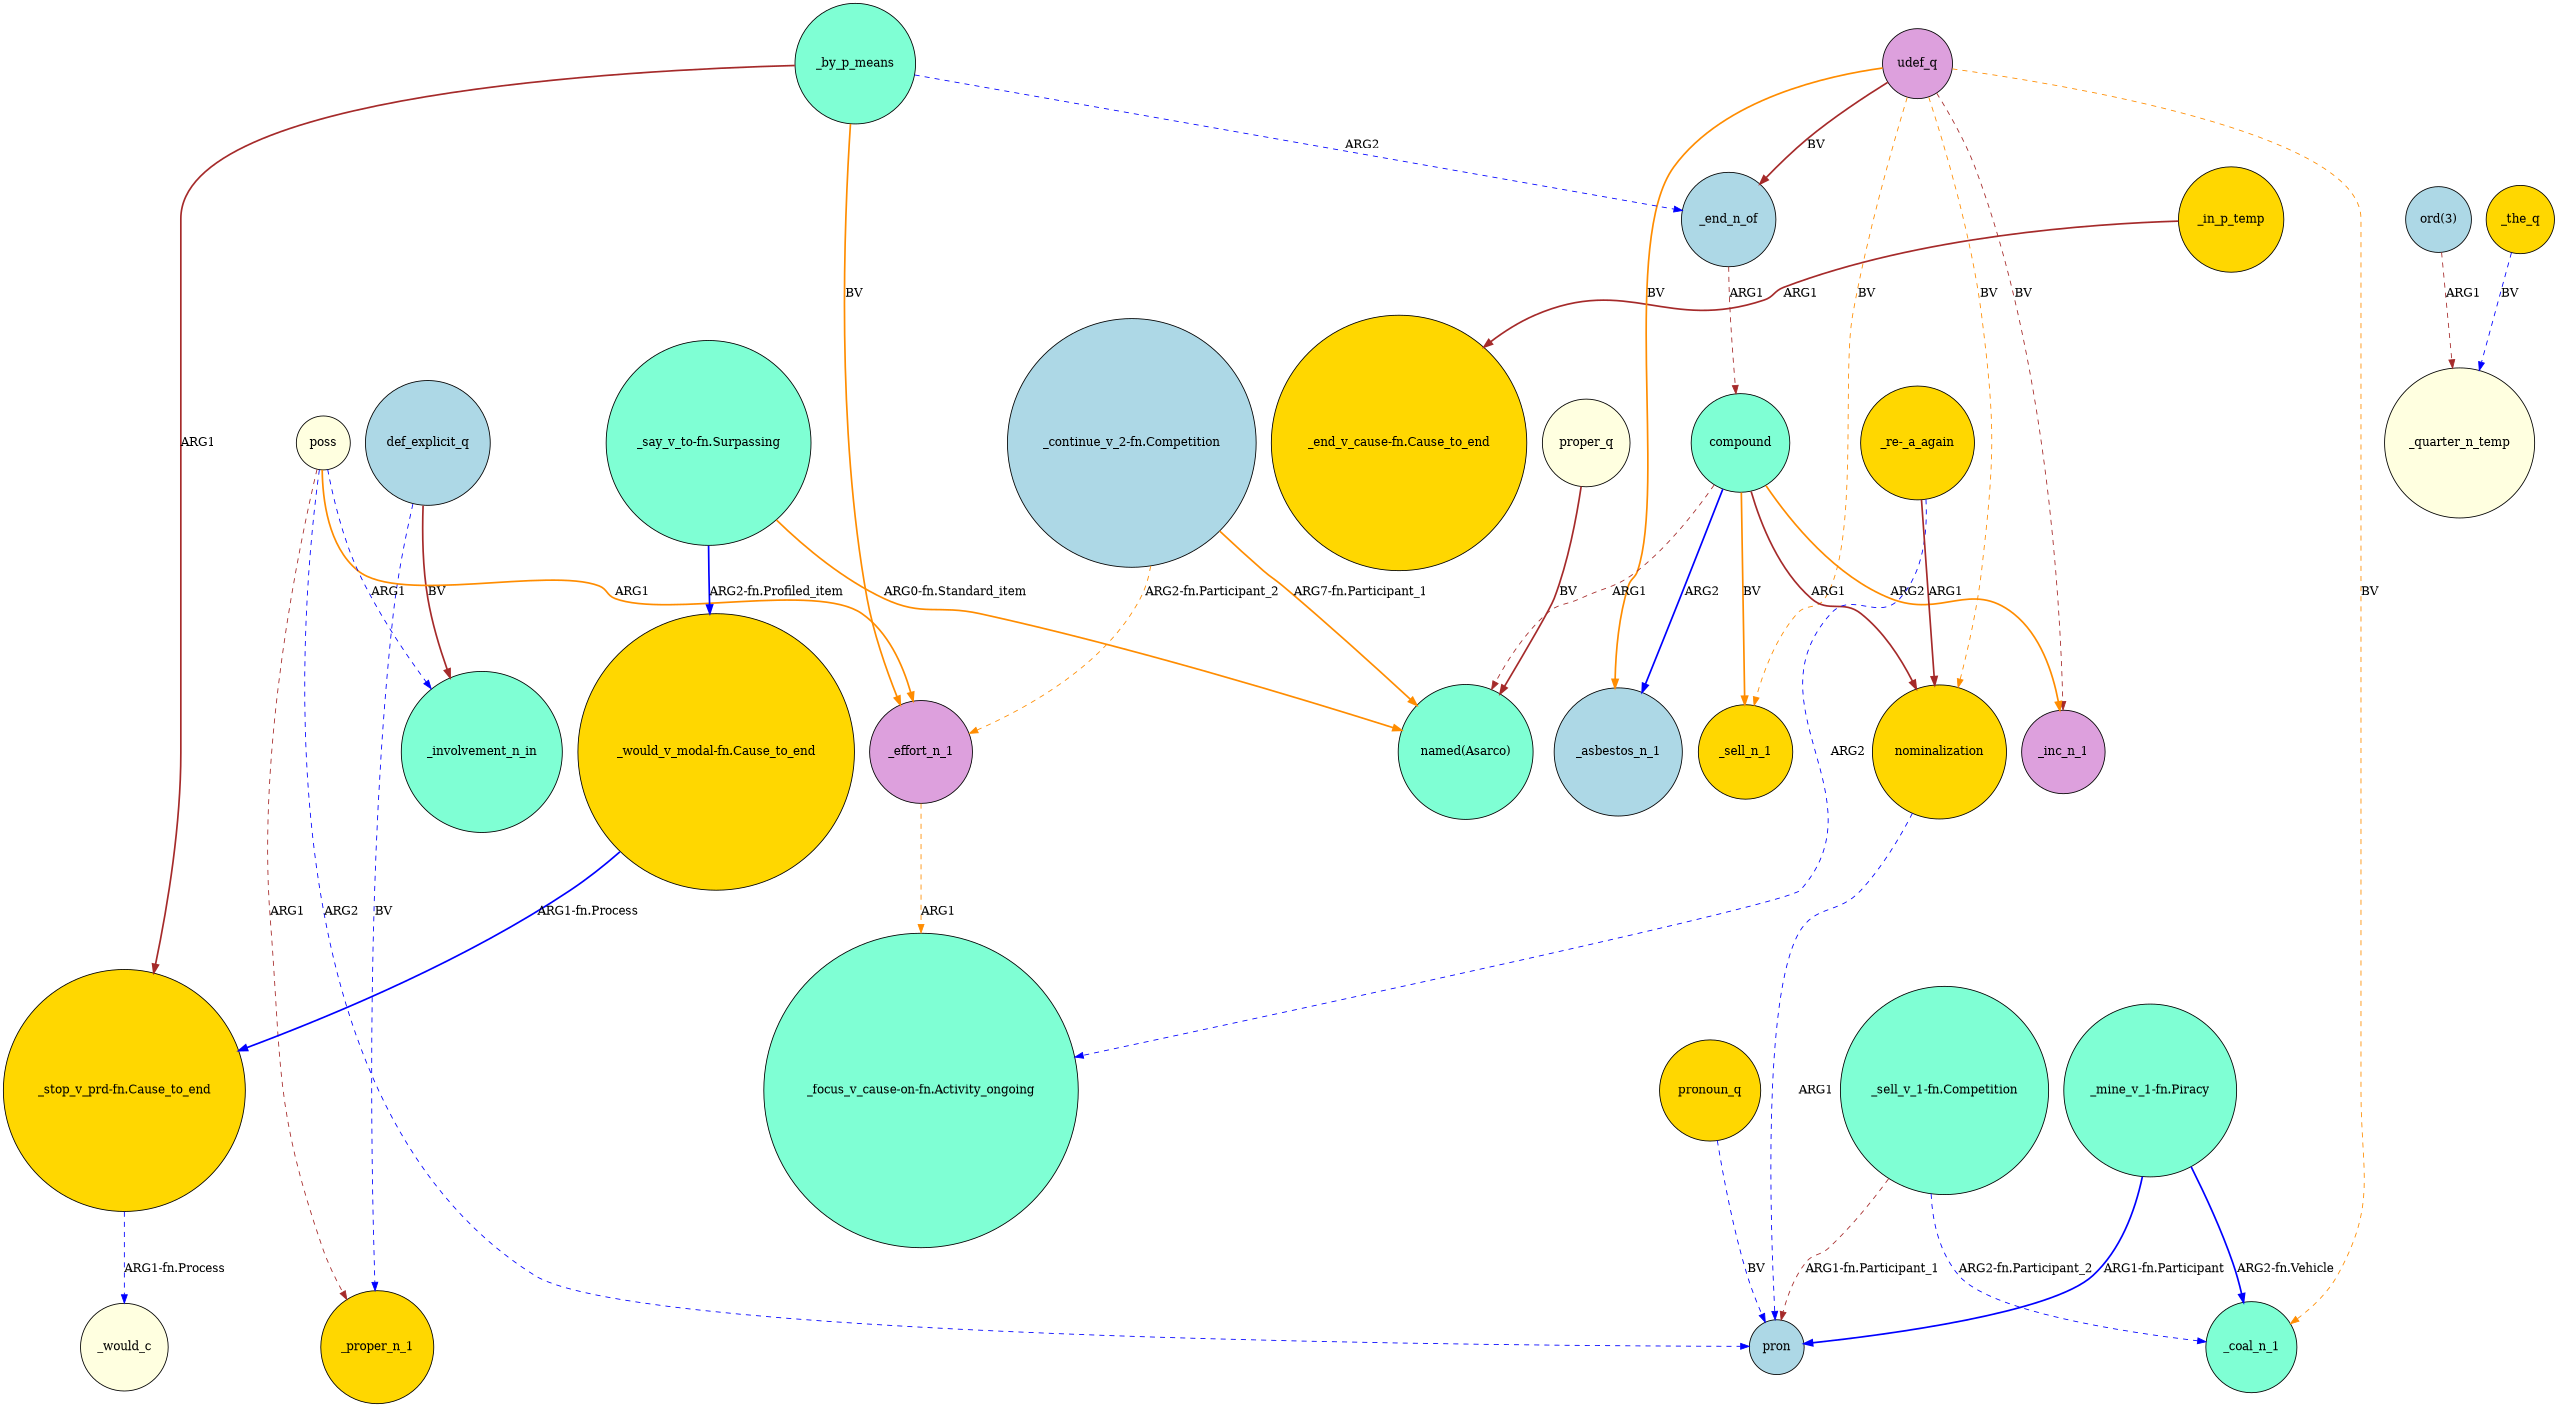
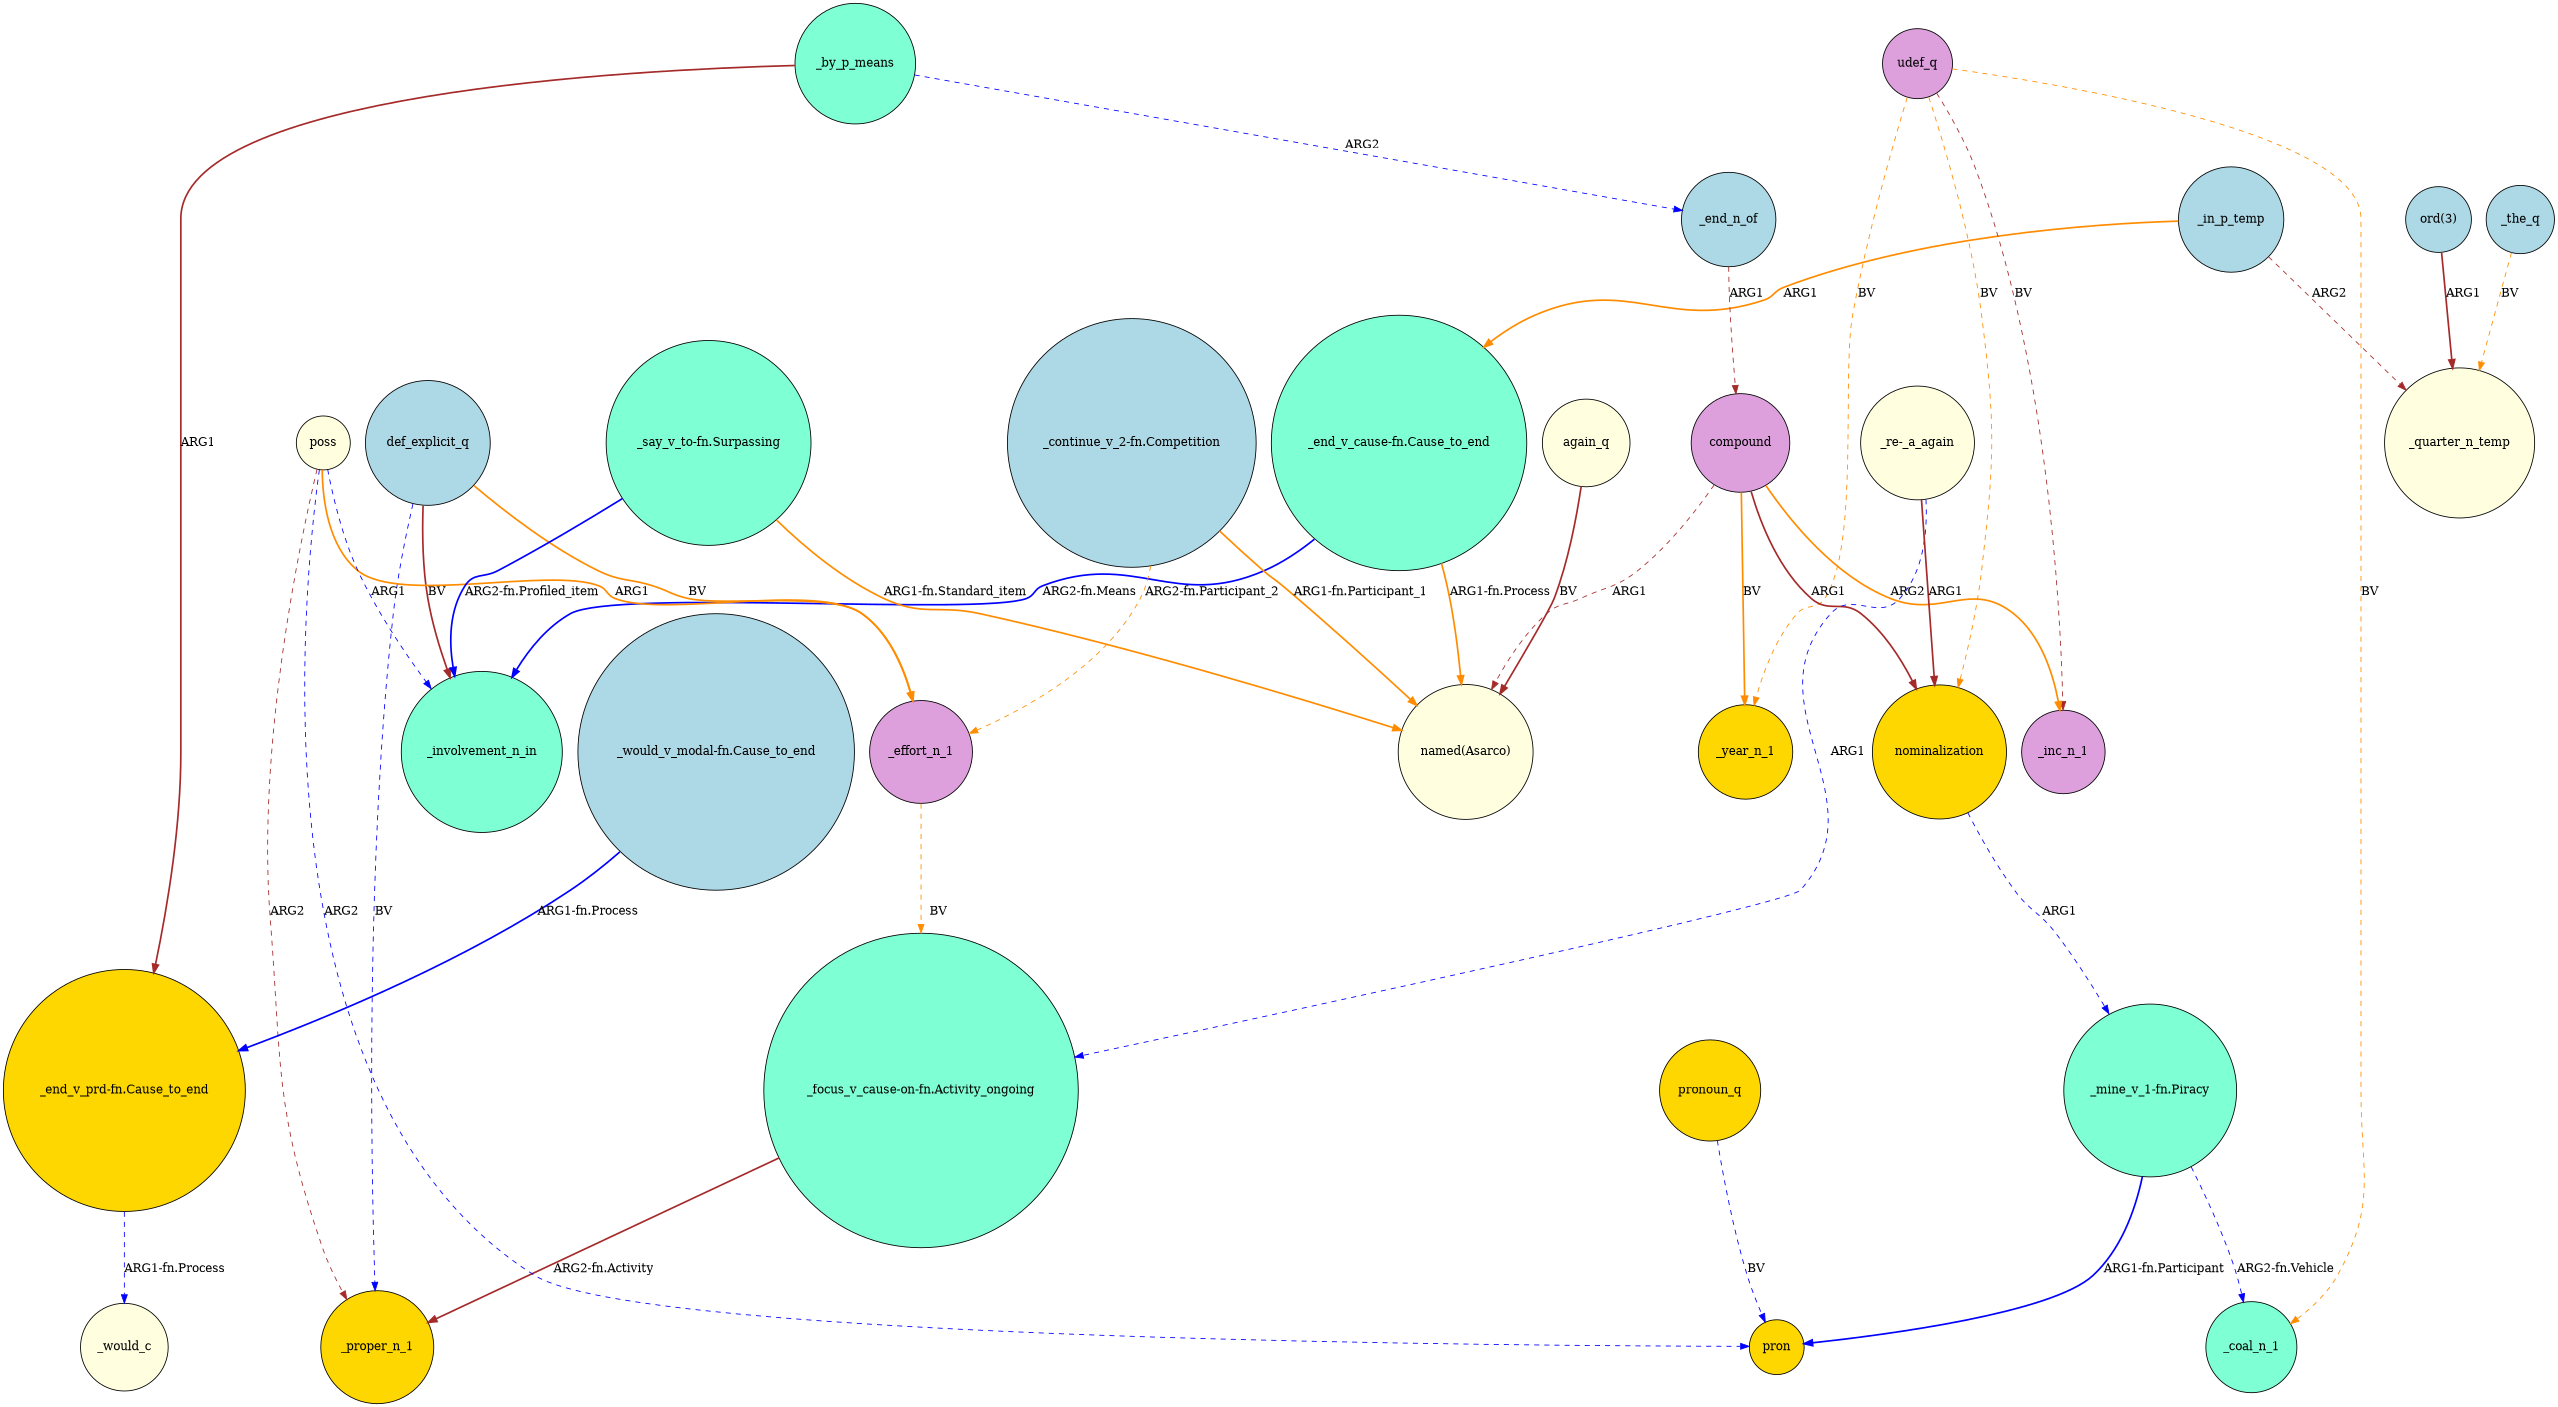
  digraph {
    node [fillcolor=aquamarine shape=circle style=filled]
    edge [color=blue style=dashed]
    _effort_n_1 [fillcolor=plum]
    "_focus_v_cause-on-fn.Activity_ongoing"
    n3 [fillcolor=gold label=_proper_n_1]
-   "named(Asarco)"
-   "_end_v_cause-fn.Cause_to_end" [fillcolor=gold]
+   "named(Asarco)" [fillcolor=lightyellow]
+   "_end_v_cause-fn.Cause_to_end"
    _involvement_n_in
    def_explicit_q [fillcolor=lightblue]
-   _in_p_temp [fillcolor=gold]
+   _in_p_temp [fillcolor=lightblue]
    _quarter_n_temp [fillcolor=lightyellow]
    poss [fillcolor=lightyellow]
-   pron [fillcolor=lightblue]
+   pron [fillcolor=gold]
    udef_q [fillcolor=plum]
    _coal_n_1
    _end_n_of [fillcolor=lightblue]
    nominalization [fillcolor=gold]
    _inc_n_1 [fillcolor=plum]
-   _year_n_1 [fillcolor=gold label=_sell_n_1]
-   _asbestos_n_1 [fillcolor=lightblue]
-   compound
+   _year_n_1 [fillcolor=gold]
+   compound [fillcolor=plum]
    "_mine_v_1-fn.Piracy"
    "ord(3)" [fillcolor=lightblue]
    "_say_v_to-fn.Surpassing"
-   "_would_v_modal-fn.Cause_to_end" [fillcolor=gold]
-   "_stop_v_prd-fn.Cause_to_end" [fillcolor=gold]
-   _the_q [fillcolor=gold]
+   "_would_v_modal-fn.Cause_to_end" [fillcolor=lightblue]
+   "_stop_v_prd-fn.Cause_to_end" [fillcolor=gold label="_end_v_prd-fn.Cause_to_end"]
+   _the_q [fillcolor=lightblue]
    n26 [fillcolor=lightyellow label=_would_c]
-   "_re-_a_again" [fillcolor=gold]
+   "_re-_a_again" [fillcolor=lightyellow]
    "_continue_v_2-fn.Competition" [fillcolor=lightblue]
    _by_p_means
    pronoun_q [fillcolor=gold]
-   "_sell_v_1-fn.Competition"
-   proper_q [fillcolor=lightyellow]
-   _effort_n_1 -> "_focus_v_cause-on-fn.Activity_ongoing" [color=darkorange label=ARG1]
-   _by_p_means -> _effort_n_1 [color=darkorange label=BV style=bold]
+   proper_q [fillcolor=lightyellow label=again_q]
+   _effort_n_1 -> "_focus_v_cause-on-fn.Activity_ongoing" [color=darkorange label=BV]
+   "_focus_v_cause-on-fn.Activity_ongoing" -> n3 [color=brown label="ARG2-fn.Activity" style=bold]
+   "_end_v_cause-fn.Cause_to_end" -> "named(Asarco)" [color=darkorange label="ARG1-fn.Process" style=bold]
+   "_end_v_cause-fn.Cause_to_end" -> _involvement_n_in [label="ARG2-fn.Means" style=bold]
+   def_explicit_q -> _effort_n_1 [color=darkorange label=BV style=bold]
    def_explicit_q -> n3 [label=BV]
    def_explicit_q -> _involvement_n_in [color=brown label=BV style=bold]
-   _in_p_temp -> "_end_v_cause-fn.Cause_to_end" [color=brown label=ARG1 style=bold]
+   _in_p_temp -> "_end_v_cause-fn.Cause_to_end" [color=darkorange label=ARG1 style=bold]
+   _in_p_temp -> _quarter_n_temp [color=brown label=ARG2]
    poss -> _effort_n_1 [color=darkorange label=ARG1 style=bold]
-   poss -> n3 [color=brown label=ARG1]
+   poss -> n3 [color=brown label=ARG2]
    poss -> _involvement_n_in [label=ARG1]
    poss -> pron [label=ARG2]
    udef_q -> _coal_n_1 [color=darkorange label=BV]
-   udef_q -> _end_n_of [color=brown label=BV style=bold]
    udef_q -> nominalization [color=darkorange label=BV]
    udef_q -> _inc_n_1 [color=brown label=BV]
    udef_q -> _year_n_1 [color=darkorange label=BV]
-   udef_q -> _asbestos_n_1 [color=darkorange label=BV style=bold]
    _end_n_of -> compound [color=brown label=ARG1]
-   nominalization -> pron [label=ARG1]
+   nominalization -> "_mine_v_1-fn.Piracy" [label=ARG1]
    compound -> "named(Asarco)" [color=brown label=ARG1]
    compound -> nominalization [color=brown label=ARG1 style=bold]
    compound -> _inc_n_1 [color=darkorange label=ARG2 style=bold]
    compound -> _year_n_1 [color=darkorange label=BV style=bold]
-   compound -> _asbestos_n_1 [label=ARG2 style=bold]
    "_mine_v_1-fn.Piracy" -> pron [label="ARG1-fn.Participant" style=bold]
-   "_mine_v_1-fn.Piracy" -> _coal_n_1 [label="ARG2-fn.Vehicle" style=bold]
-   "ord(3)" -> _quarter_n_temp [color=brown label=ARG1]
-   "_say_v_to-fn.Surpassing" -> "named(Asarco)" [color=darkorange label="ARG0-fn.Standard_item" style=bold]
-   "_say_v_to-fn.Surpassing" -> "_would_v_modal-fn.Cause_to_end" [label="ARG2-fn.Profiled_item" style=bold]
+   "_mine_v_1-fn.Piracy" -> _coal_n_1 [label="ARG2-fn.Vehicle"]
+   "ord(3)" -> _quarter_n_temp [color=brown label=ARG1 style=bold]
+   "_say_v_to-fn.Surpassing" -> "named(Asarco)" [color=darkorange label="ARG1-fn.Standard_item" style=bold]
+   "_say_v_to-fn.Surpassing" -> _involvement_n_in [label="ARG2-fn.Profiled_item" style=bold]
    "_would_v_modal-fn.Cause_to_end" -> "_stop_v_prd-fn.Cause_to_end" [label="ARG1-fn.Process" style=bold]
    "_stop_v_prd-fn.Cause_to_end" -> n26 [label="ARG1-fn.Process"]
-   _the_q -> _quarter_n_temp [label=BV]
-   "_re-_a_again" -> "_focus_v_cause-on-fn.Activity_ongoing" [label=ARG2]
+   _the_q -> _quarter_n_temp [color=darkorange label=BV]
+   "_re-_a_again" -> "_focus_v_cause-on-fn.Activity_ongoing" [label=ARG1]
    "_re-_a_again" -> nominalization [color=brown label=ARG1 style=bold]
    "_continue_v_2-fn.Competition" -> _effort_n_1 [color=darkorange label="ARG2-fn.Participant_2"]
-   "_continue_v_2-fn.Competition" -> "named(Asarco)" [color=darkorange label="ARG7-fn.Participant_1" style=bold]
+   "_continue_v_2-fn.Competition" -> "named(Asarco)" [color=darkorange label="ARG1-fn.Participant_1" style=bold]
    _by_p_means -> _end_n_of [label=ARG2]
    _by_p_means -> "_stop_v_prd-fn.Cause_to_end" [color=brown label=ARG1 style=bold]
    pronoun_q -> pron [label=BV]
-   "_sell_v_1-fn.Competition" -> pron [color=brown label="ARG1-fn.Participant_1"]
-   "_sell_v_1-fn.Competition" -> _coal_n_1 [label="ARG2-fn.Participant_2"]
    proper_q -> "named(Asarco)" [color=brown label=BV style=bold]
  }
